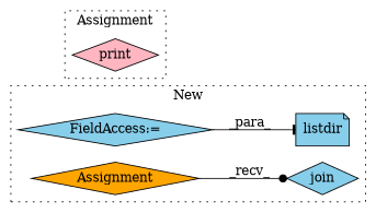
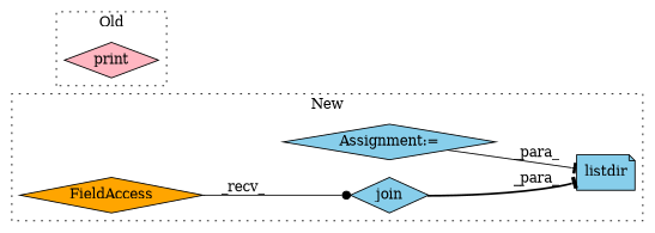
  digraph {
    rankdir=LR
    node [a=32 fillcolor=skyblue shape=diamond style=filled]
    edge [arrowhead=tee style=solid]
    n1 [l="8,1" label=listdir s="4200,4253" shape=note]
-   n2 [a=7 l=1 label="FieldAccess:=" s=4196]
+   n2 [a=7 l=1 label="Assignment:=" s=4196]
    n3 [l="5,1" label=join s="4216,4252"]
-   n4 [a=22 fillcolor=orange l=7 label=Assignment s=4208]
+   n4 [a=22 fillcolor=orange l=7 label=FieldAccess s=4208]
    n5 [fillcolor=lightpink l="6,1" label=print s="3761,3815"]
    subgraph cluster_1 {
      label=New
      style=dotted
      n1
      n2
      n3
      n4
    }
    subgraph cluster_2 {
-     label=Assignment
+     label=Old
      style=dotted
      n5
    }
    n2 -> n1 [label=_para_]
+   n3 -> n1 [label=_para_ style=bold]
    n4 -> n3 [arrowhead=dot label=_recv_]
  }
